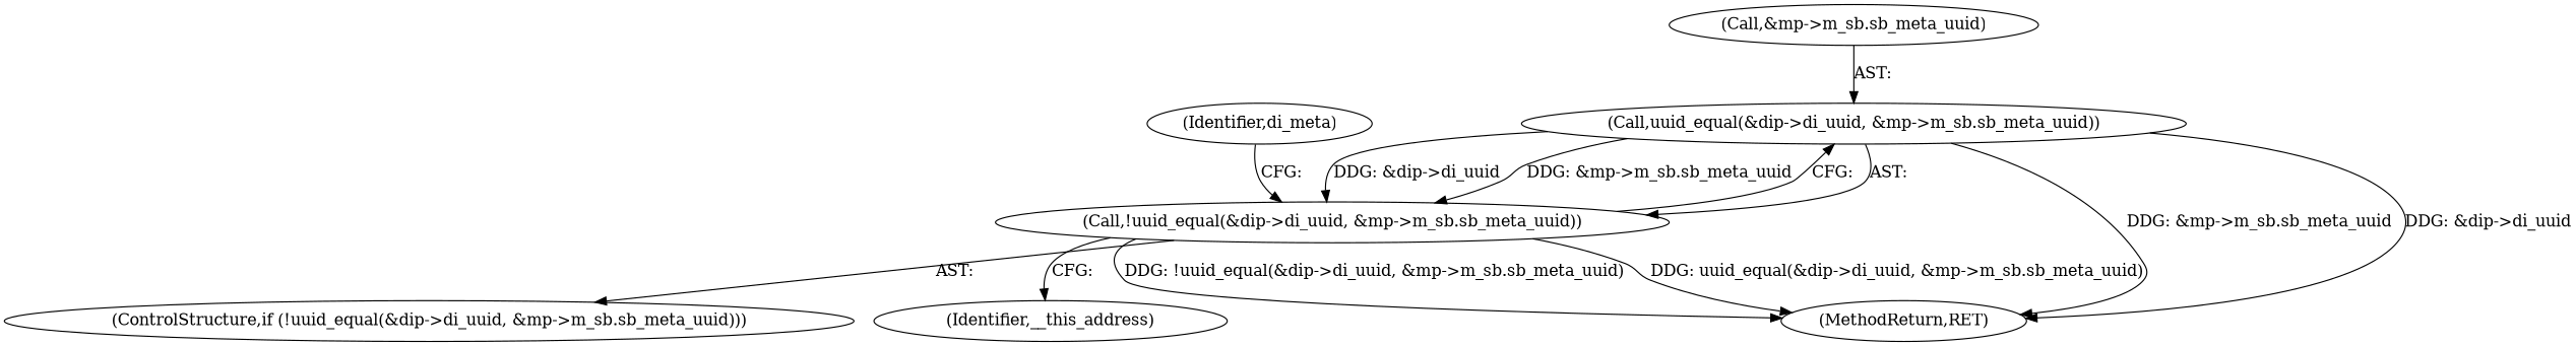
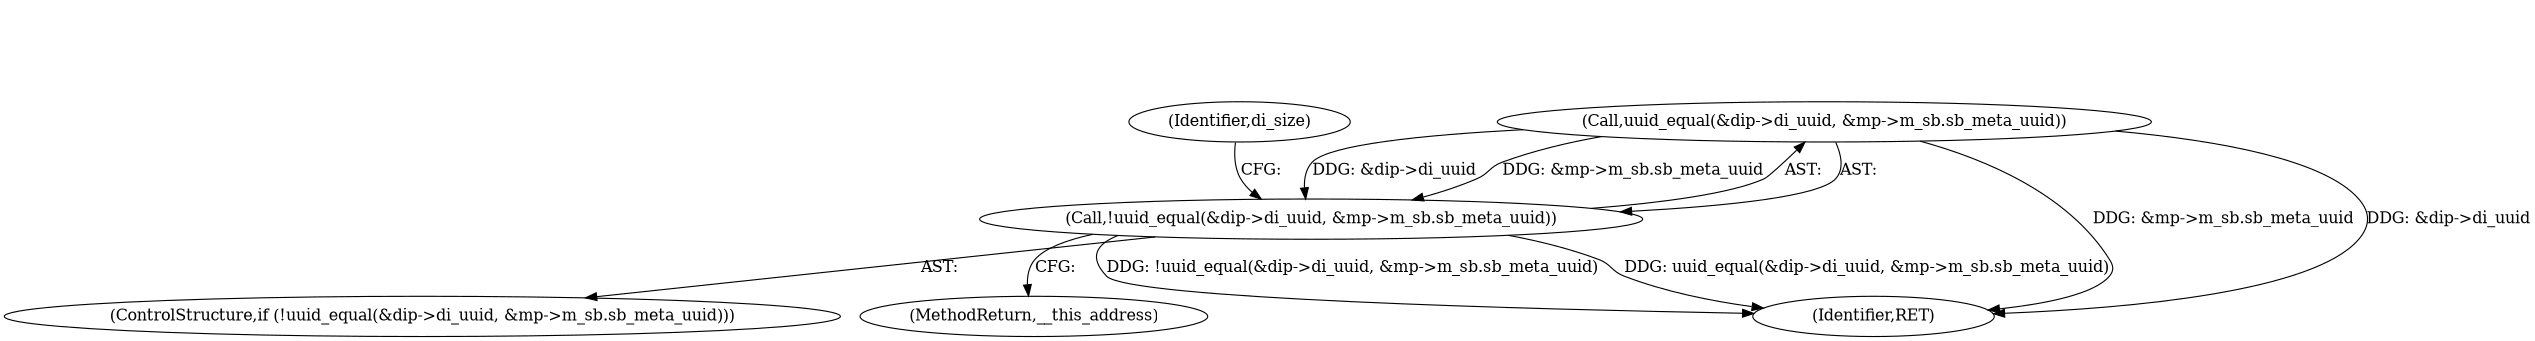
  digraph {
    n1 [label="(Call,uuid_equal(&dip->di_uuid, &mp->m_sb.sb_meta_uuid))"]
    n2 [label="(Call,!uuid_equal(&dip->di_uuid, &mp->m_sb.sb_meta_uuid))"]
-   n3 [label="(MethodReturn,RET)"]
+   n3 [label="(Identifier,RET)"]
    n4 [label="(ControlStructure,if (!uuid_equal(&dip->di_uuid, &mp->m_sb.sb_meta_uuid)))"]
-   n5 [label="(Identifier,__this_address)"]
-   n6 [label="(Call,&mp->m_sb.sb_meta_uuid)"]
-   n7 [label="(Identifier,di_meta)"]
+   n5 [label="(MethodReturn,__this_address)"]
+   n7 [label="(Identifier,di_size)"]
    n1 -> n2 [label="AST: "]
    n1 -> n2 [label="DDG: &dip->di_uuid"]
    n1 -> n2 [label="DDG: &mp->m_sb.sb_meta_uuid"]
    n1 -> n3 [label="DDG: &mp->m_sb.sb_meta_uuid"]
    n1 -> n3 [label="DDG: &dip->di_uuid"]
-   n2 -> n1 [label="CFG: "]
+   n2 -> n1 [label="AST: "]
    n2 -> n3 [label="DDG: !uuid_equal(&dip->di_uuid, &mp->m_sb.sb_meta_uuid)"]
    n2 -> n3 [label="DDG: uuid_equal(&dip->di_uuid, &mp->m_sb.sb_meta_uuid)"]
    n2 -> n4 [label="AST: "]
    n2 -> n5 [label="CFG: "]
-   n6 -> n1 [label="AST: "]
    n7 -> n2 [label="CFG: "]
  }
